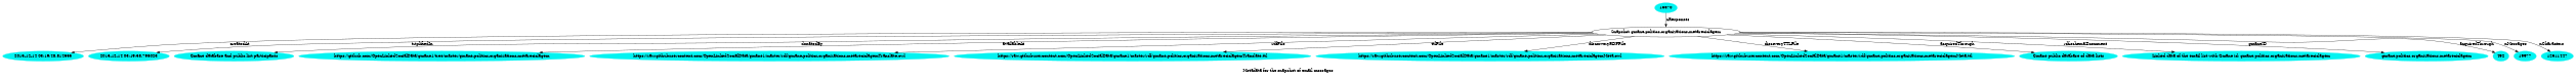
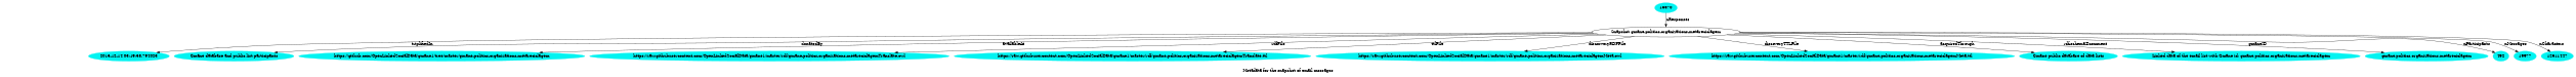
  digraph {
    label="Metadata for the snapshot of email messages"
    node [color="#02F3F1" style=filled]
-   n1 [label="2015-12-14 03:19:48.814555"]
    "Snapshot gmane-politics-organizations-metareciclagem" [color="" style=""]
-   n3 [label="2015-12-14 03:19:58.796023"]
+   n3 [label="2015-12-14 03:19:58.794023"]
    n4 [label="Gmane database and public list participants"]
    n5 [label="https://github.com/OpenLinkedSocialData/gmane1/tree/master/gmane-politics-organizations-metareciclagem"]
    n6 [label="https://raw.githubusercontent.com/OpenLinkedSocialData/gmane1/master/rdf/gmane-politics-organizations-metareciclagemTranslate.owl"]
    n7 [label="https://raw.githubusercontent.com/OpenLinkedSocialData/gmane1/master/rdf/gmane-politics-organizations-metareciclagemTranslate.ttl"]
    n8 [label="https://raw.githubusercontent.com/OpenLinkedSocialData/gmane1/master/rdf/gmane-politics-organizations-metareciclagemMeta.owl"]
    n9 [label="https://raw.githubusercontent.com/OpenLinkedSocialData/gmane1/master/rdf/gmane-politics-organizations-metareciclagemMeta.ttl"]
    n10 [label="Gmane public database of data lists"]
    n11 [label="Linked data of the email list with Gmane id: gmane.politics.organizations.metareciclagem"]
    n12 [label="gmane.politics.organizations.metareciclagem"]
    n13 [label=492]
    n14 [label=19977]
    n15 [label=12511447]
    n16 [label=15370]
-   "Snapshot gmane-politics-organizations-metareciclagem" -> n1 [label=createdAt]
    "Snapshot gmane-politics-organizations-metareciclagem" -> n3 [label=triplifiedIn]
    "Snapshot gmane-politics-organizations-metareciclagem" -> n4 [label=donatedBy]
    "Snapshot gmane-politics-organizations-metareciclagem" -> n5 [label=availableAt]
    "Snapshot gmane-politics-organizations-metareciclagem" -> n6 [label=rdfFile]
    "Snapshot gmane-politics-organizations-metareciclagem" -> n7 [label=ttlFile]
    "Snapshot gmane-politics-organizations-metareciclagem" -> n8 [label=discorveryRDFFile]
    "Snapshot gmane-politics-organizations-metareciclagem" -> n9 [label=discoveryTTLFile]
    "Snapshot gmane-politics-organizations-metareciclagem" -> n10 [label=acquiredThrough]
    "Snapshot gmane-politics-organizations-metareciclagem" -> n11 [label="rdf-schema#comment"]
    "Snapshot gmane-politics-organizations-metareciclagem" -> n12 [label=gmaneID]
-   "Snapshot gmane-politics-organizations-metareciclagem" -> n13 [label=acquiredThrough]
+   "Snapshot gmane-politics-organizations-metareciclagem" -> n13 [label=nParticipants]
    "Snapshot gmane-politics-organizations-metareciclagem" -> n14 [label=nMessages]
    "Snapshot gmane-politics-organizations-metareciclagem" -> n15 [label=nCharacters]
    n16 -> "Snapshot gmane-politics-organizations-metareciclagem" [label=nResponses]
  }
